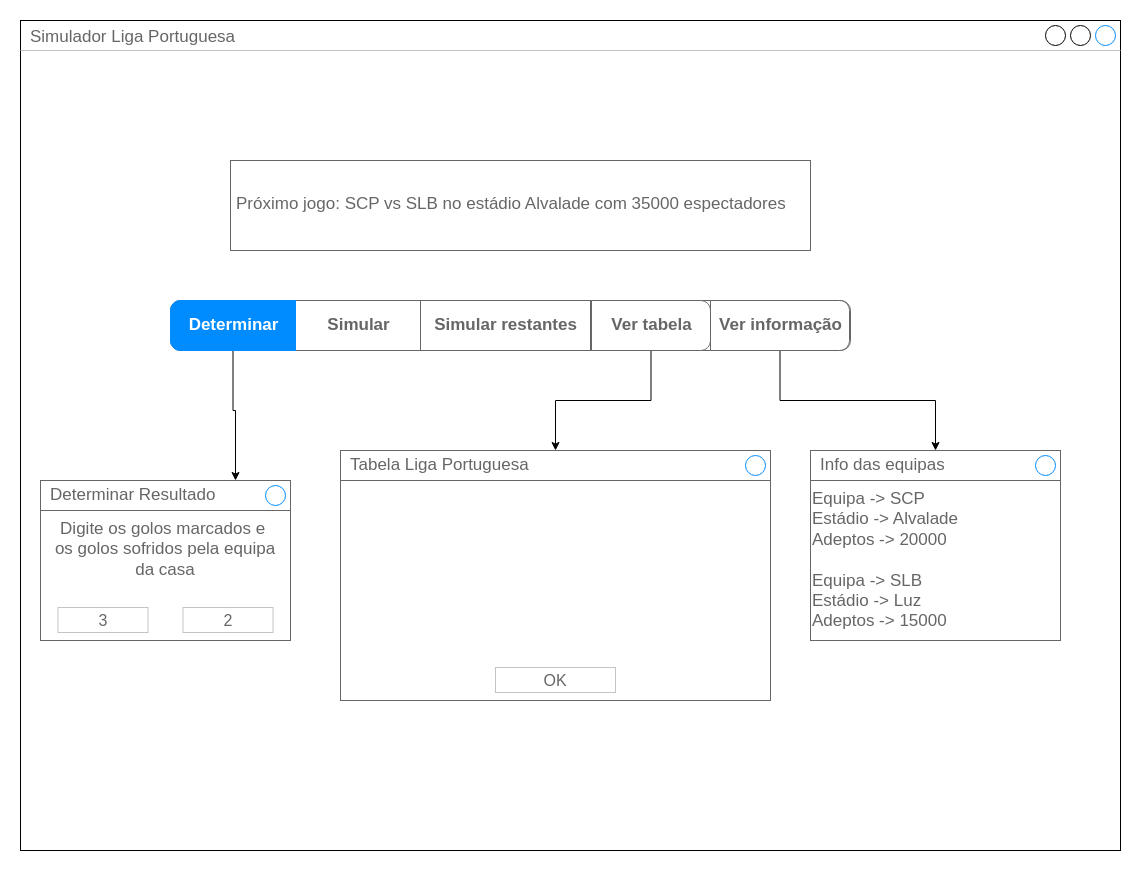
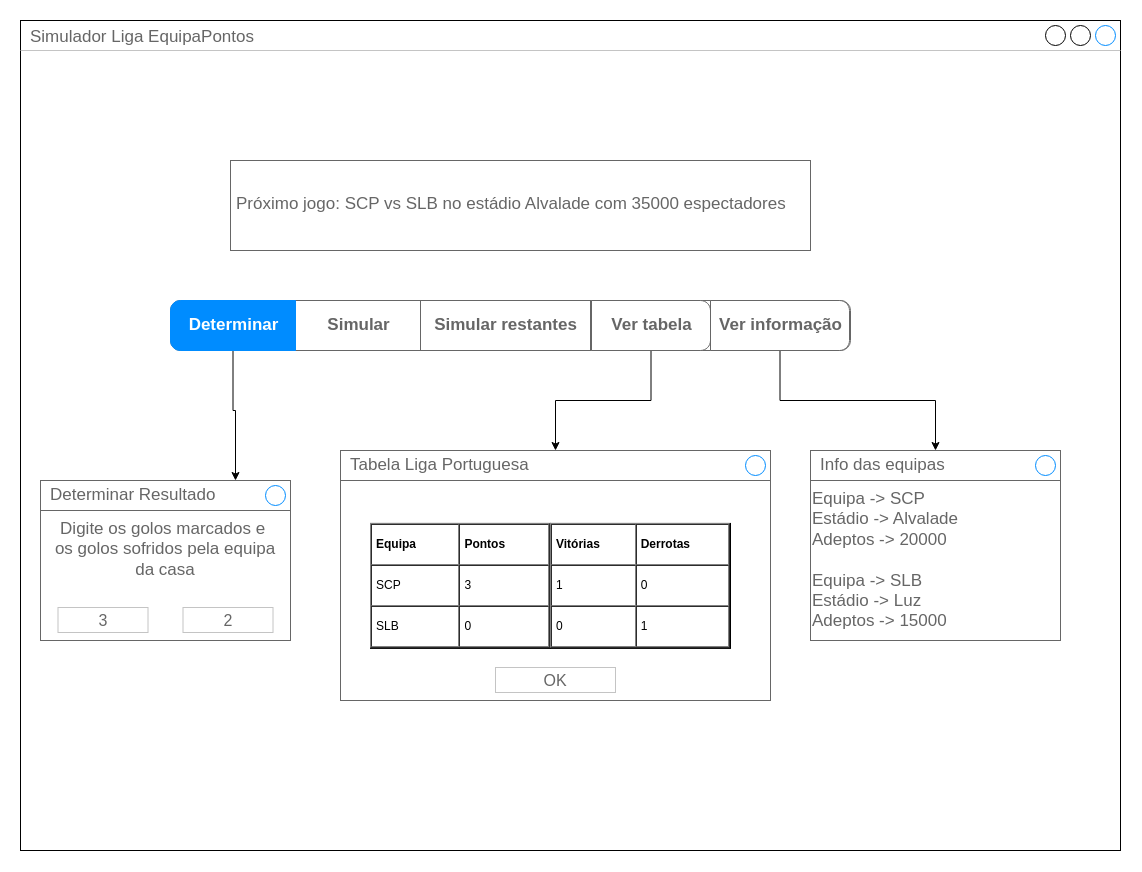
  <mxCell id="0" />
  <mxCell id="1" parent="0" />
- <mxCell id="2" value="Simulador Liga Portuguesa" style="strokeWidth=1;shadow=0;dashed=0;align=center;html=1;shape=mxgraph.mockup.containers.window;align=left;verticalAlign=top;spacingLeft=8;strokeColor2=#008cff;strokeColor3=#c4c4c4;fontColor=#666666;mainText=;fontSize=17;labelBackgroundColor=none;" vertex="1" parent="1"><mxGeometry x="20" y="20" width="1100" height="830" as="geometry" /></mxCell>
+ <mxCell id="2" value="Simulador Liga EquipaPontos" style="strokeWidth=1;shadow=0;dashed=0;align=center;html=1;shape=mxgraph.mockup.containers.window;align=left;verticalAlign=top;spacingLeft=8;strokeColor2=#008cff;strokeColor3=#c4c4c4;fontColor=#666666;mainText=;fontSize=17;labelBackgroundColor=none;" vertex="1" parent="1"><mxGeometry x="20" y="20" width="1100" height="830" as="geometry" /></mxCell>
  <mxCell id="3" value="" style="strokeWidth=1;shadow=0;dashed=0;align=center;html=1;shape=mxgraph.mockup.containers.rrect;rSize=0;strokeColor=#666666;fontColor=#666666;fontSize=17;verticalAlign=top;whiteSpace=wrap;fillColor=#ffffff;spacingTop=32;" vertex="1" parent="1"><mxGeometry x="340" y="450" width="430" height="250" as="geometry" /></mxCell>
  <mxCell id="4" value="Tabela Liga Portuguesa" style="strokeWidth=1;shadow=0;dashed=0;align=center;html=1;shape=mxgraph.mockup.containers.rrect;rSize=0;fontSize=17;fontColor=#666666;strokeColor=#666666;align=left;spacingLeft=8;fillColor=#ffffff;resizeWidth=1;" vertex="1" parent="3"><mxGeometry width="430" height="30" relative="1" as="geometry" /></mxCell>
  <mxCell id="5" value="" style="shape=ellipse;strokeColor=#008cff;resizable=0;fillColor=none;html=1;" vertex="1" parent="4"><mxGeometry x="1" y="0.5" width="20" height="20" relative="1" as="geometry"><mxPoint x="-25" y="-10" as="offset" /></mxGeometry></mxCell>
  <mxCell id="6" value="OK" style="strokeWidth=1;shadow=0;dashed=0;align=center;html=1;shape=mxgraph.mockup.containers.rrect;rSize=0;fontSize=16;fontColor=#666666;strokeColor=#c4c4c4;resizable=0;whiteSpace=wrap;fillColor=#ffffff;" vertex="1" parent="3"><mxGeometry x="0.5" y="1" width="120" height="25" relative="1" as="geometry"><mxPoint x="-60" y="-33" as="offset" /></mxGeometry></mxCell>
  <mxCell id="7" value="" style="group" vertex="1" connectable="0" parent="3"><mxGeometry x="30" y="72.917" width="360" height="145.833" as="geometry" /></mxCell>
+ <mxCell id="8" value="&lt;table cellpadding=&quot;4&quot; cellspacing=&quot;0&quot; border=&quot;1&quot; style=&quot;font-size:1em;width:100%;height:100%;&quot;&gt;&lt;tbody&gt;&lt;tr&gt;&lt;th&gt;Equipa&lt;/th&gt;&lt;th&gt;Pontos&lt;/th&gt;&lt;/tr&gt;&lt;tr&gt;&lt;td&gt;SCP&lt;/td&gt;&lt;td&gt;3&lt;/td&gt;&lt;/tr&gt;&lt;tr&gt;&lt;td&gt;SLB&lt;/td&gt;&lt;td&gt;0&lt;/td&gt;&lt;/tr&gt;&lt;/tbody&gt;&lt;/table&gt; " style="verticalAlign=top;align=left;overflow=fill;fontSize=12;fontFamily=Helvetica;html=1" vertex="1" parent="7"><mxGeometry width="180" height="125.0" as="geometry" /></mxCell>
+ <mxCell id="9" value="&lt;table cellpadding=&quot;4&quot; cellspacing=&quot;0&quot; border=&quot;1&quot; style=&quot;font-size:1em;width:100%;height:100%;&quot;&gt;&lt;tbody&gt;&lt;tr&gt;&lt;th&gt;Vitórias&lt;/th&gt;&lt;th&gt;Derrotas&lt;/th&gt;&lt;/tr&gt;&lt;tr&gt;&lt;td&gt;1&lt;/td&gt;&lt;td&gt;0&lt;/td&gt;&lt;/tr&gt;&lt;tr&gt;&lt;td&gt;0&lt;/td&gt;&lt;td&gt;1&lt;/td&gt;&lt;/tr&gt;&lt;/tbody&gt;&lt;/table&gt; " style="verticalAlign=top;align=left;overflow=fill;fontSize=12;fontFamily=Helvetica;html=1" vertex="1" parent="7"><mxGeometry x="180" width="180" height="125.0" as="geometry" /></mxCell>
  <mxCell id="10" value="" style="strokeWidth=1;shadow=0;dashed=0;align=center;html=1;shape=mxgraph.mockup.rrect;rSize=10;fillColor=#ffffff;strokeColor=#666666;" vertex="1" parent="1"><mxGeometry x="170" y="300" width="680" height="50" as="geometry" /></mxCell>
  <mxCell id="11" value="Simular" style="strokeColor=inherit;fillColor=inherit;gradientColor=inherit;strokeWidth=1;shadow=0;dashed=0;align=center;html=1;shape=mxgraph.mockup.rrect;rSize=0;fontSize=17;fontColor=#666666;fontStyle=1;resizeHeight=1;" vertex="1" parent="10"><mxGeometry width="125" height="50" relative="1" as="geometry"><mxPoint x="125" as="offset" /></mxGeometry></mxCell>
  <mxCell id="12" style="edgeStyle=orthogonalEdgeStyle;rounded=0;orthogonalLoop=1;jettySize=auto;html=1;" edge="1" parent="10" source="18" target="25"><mxGeometry relative="1" as="geometry" /></mxCell>
  <mxCell id="13" style="edgeStyle=orthogonalEdgeStyle;rounded=0;orthogonalLoop=1;jettySize=auto;html=1;" edge="1" parent="10" source="16" target="4"><mxGeometry relative="1" as="geometry" /></mxCell>
  <mxCell id="14" style="edgeStyle=orthogonalEdgeStyle;rounded=0;orthogonalLoop=1;jettySize=auto;html=1;" edge="1" parent="10" source="17" target="20"><mxGeometry relative="1" as="geometry"><Array as="points"><mxPoint x="63" y="110" /><mxPoint x="65" y="110" /></Array></mxGeometry></mxCell>
  <mxCell id="15" value="Simular restantes" style="strokeColor=inherit;fillColor=inherit;gradientColor=inherit;strokeWidth=1;shadow=0;dashed=0;align=center;html=1;shape=mxgraph.mockup.rrect;rSize=0;fontSize=17;fontColor=#666666;fontStyle=1;resizeHeight=1;" vertex="1" parent="10"><mxGeometry width="170" height="50" relative="1" as="geometry"><mxPoint x="250" as="offset" /></mxGeometry></mxCell>
  <mxCell id="16" value="Ver tabela" style="strokeColor=inherit;fillColor=inherit;gradientColor=inherit;strokeWidth=1;shadow=0;dashed=0;align=center;html=1;shape=mxgraph.mockup.rightButton;rSize=10;fontSize=17;fontColor=#666666;fontStyle=1;resizeHeight=1;" vertex="1" parent="10"><mxGeometry x="1" width="119" height="50" relative="1" as="geometry"><mxPoint x="-259" as="offset" /></mxGeometry></mxCell>
  <mxCell id="17" value="Determinar" style="strokeWidth=1;shadow=0;dashed=0;align=center;html=1;shape=mxgraph.mockup.leftButton;rSize=10;fontSize=17;fontColor=#ffffff;fontStyle=1;fillColor=#008cff;strokeColor=#008cff;resizeHeight=1;" vertex="1" parent="10"><mxGeometry width="125" height="50" relative="1" as="geometry" /></mxCell>
  <mxCell id="18" value="Ver informação" style="strokeColor=inherit;fillColor=inherit;gradientColor=inherit;strokeWidth=1;shadow=0;dashed=0;align=center;html=1;shape=mxgraph.mockup.rightButton;rSize=10;fontSize=17;fontColor=#666666;fontStyle=1;resizeHeight=1;" vertex="1" parent="10"><mxGeometry x="1" width="139" height="50" relative="1" as="geometry"><mxPoint x="-140" as="offset" /></mxGeometry></mxCell>
  <mxCell id="19" value="Próximo jogo: SCP vs SLB no estádio Alvalade com 35000 espectadores" style="strokeWidth=1;shadow=0;dashed=0;align=center;html=1;shape=mxgraph.mockup.text.textBox;fontColor=#666666;align=left;fontSize=17;spacingLeft=4;spacingTop=-3;strokeColor=#666666;mainText=" vertex="1" parent="1"><mxGeometry x="230" y="160" width="580" height="90" as="geometry" /></mxCell>
  <mxCell id="20" value="Digite os golos marcados e&amp;nbsp;&lt;br&gt;os golos sofridos pela equipa&lt;br&gt;da casa" style="strokeWidth=1;shadow=0;dashed=0;align=center;html=1;shape=mxgraph.mockup.containers.rrect;rSize=0;strokeColor=#666666;fontColor=#666666;fontSize=17;verticalAlign=top;whiteSpace=wrap;fillColor=#ffffff;spacingTop=32;" vertex="1" parent="1"><mxGeometry x="40" y="480" width="250" height="160" as="geometry" /></mxCell>
  <mxCell id="21" value="Determinar Resultado" style="strokeWidth=1;shadow=0;dashed=0;align=center;html=1;shape=mxgraph.mockup.containers.rrect;rSize=0;fontSize=17;fontColor=#666666;strokeColor=#666666;align=left;spacingLeft=8;fillColor=none;resizeWidth=1;" vertex="1" parent="20"><mxGeometry width="250" height="30" relative="1" as="geometry" /></mxCell>
  <mxCell id="22" value="" style="shape=ellipse;strokeColor=#008cff;resizable=0;fillColor=none;html=1;" vertex="1" parent="21"><mxGeometry x="1" y="0.5" width="20" height="20" relative="1" as="geometry"><mxPoint x="-25" y="-10" as="offset" /></mxGeometry></mxCell>
  <mxCell id="23" value="3" style="strokeWidth=1;shadow=0;dashed=0;align=center;html=1;shape=mxgraph.mockup.containers.rrect;rSize=0;fontSize=16;fontColor=#666666;strokeColor=#c4c4c4;whiteSpace=wrap;fillColor=none;" vertex="1" parent="20"><mxGeometry x="0.25" y="1" width="90" height="25" relative="1" as="geometry"><mxPoint x="-45" y="-33" as="offset" /></mxGeometry></mxCell>
  <mxCell id="24" value="2" style="strokeWidth=1;shadow=0;dashed=0;align=center;html=1;shape=mxgraph.mockup.containers.rrect;rSize=0;fontSize=16;fontColor=#666666;strokeColor=#c4c4c4;whiteSpace=wrap;fillColor=none;" vertex="1" parent="20"><mxGeometry x="0.75" y="1" width="90" height="25" relative="1" as="geometry"><mxPoint x="-45" y="-33" as="offset" /></mxGeometry></mxCell>
  <mxCell id="25" value="&lt;div style=&quot;&quot;&gt;&lt;span style=&quot;background-color: initial;&quot;&gt;Equipa -&amp;gt; SCP&lt;/span&gt;&lt;/div&gt;&lt;div style=&quot;&quot;&gt;&lt;span style=&quot;background-color: initial;&quot;&gt;Estádio -&amp;gt; Alvalade&lt;/span&gt;&lt;/div&gt;&lt;div style=&quot;&quot;&gt;&lt;span style=&quot;background-color: initial;&quot;&gt;Adeptos -&amp;gt; 20000&lt;/span&gt;&lt;/div&gt;&lt;div style=&quot;&quot;&gt;&lt;span style=&quot;background-color: initial;&quot;&gt;&lt;br&gt;&lt;/span&gt;&lt;/div&gt;&lt;div style=&quot;&quot;&gt;&lt;span style=&quot;background-color: initial;&quot;&gt;Equipa -&amp;gt; SLB&lt;/span&gt;&lt;/div&gt;&lt;div style=&quot;&quot;&gt;&lt;span style=&quot;background-color: initial;&quot;&gt;Estádio -&amp;gt; Luz&lt;/span&gt;&lt;/div&gt;&lt;div style=&quot;&quot;&gt;&lt;span style=&quot;background-color: initial;&quot;&gt;Adeptos -&amp;gt; 15000&lt;/span&gt;&lt;/div&gt;" style="strokeWidth=1;shadow=0;dashed=0;align=left;html=1;shape=mxgraph.mockup.containers.rrect;rSize=0;strokeColor=#666666;fontColor=#666666;fontSize=17;verticalAlign=top;whiteSpace=wrap;fillColor=#ffffff;spacingTop=32;" vertex="1" parent="1"><mxGeometry x="810" y="450" width="250" height="190" as="geometry" /></mxCell>
  <mxCell id="26" value="Info das equipas" style="strokeWidth=1;shadow=0;dashed=0;align=center;html=1;shape=mxgraph.mockup.containers.rrect;rSize=0;fontSize=17;fontColor=#666666;strokeColor=#666666;align=left;spacingLeft=8;fillColor=none;resizeWidth=1;" vertex="1" parent="25"><mxGeometry width="250" height="30" relative="1" as="geometry" /></mxCell>
  <mxCell id="27" value="" style="shape=ellipse;strokeColor=#008cff;resizable=0;fillColor=none;html=1;" vertex="1" parent="26"><mxGeometry x="1" y="0.5" width="20" height="20" relative="1" as="geometry"><mxPoint x="-25" y="-10" as="offset" /></mxGeometry></mxCell>
